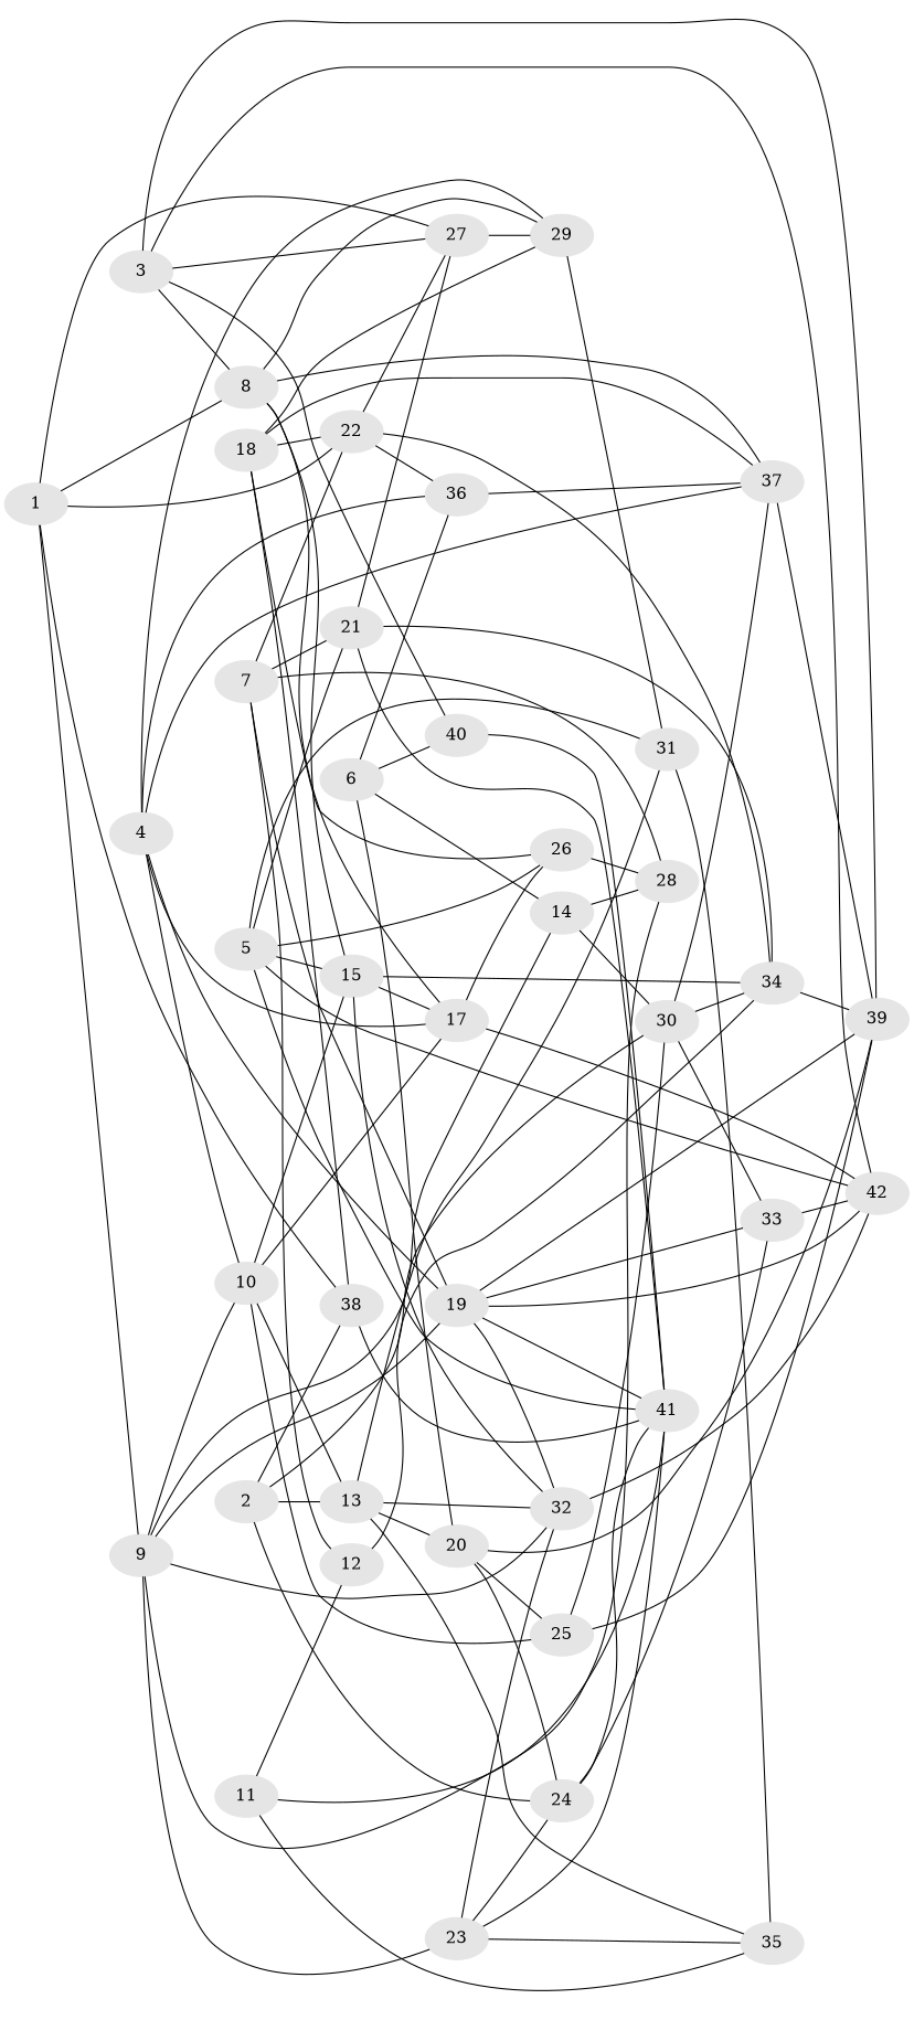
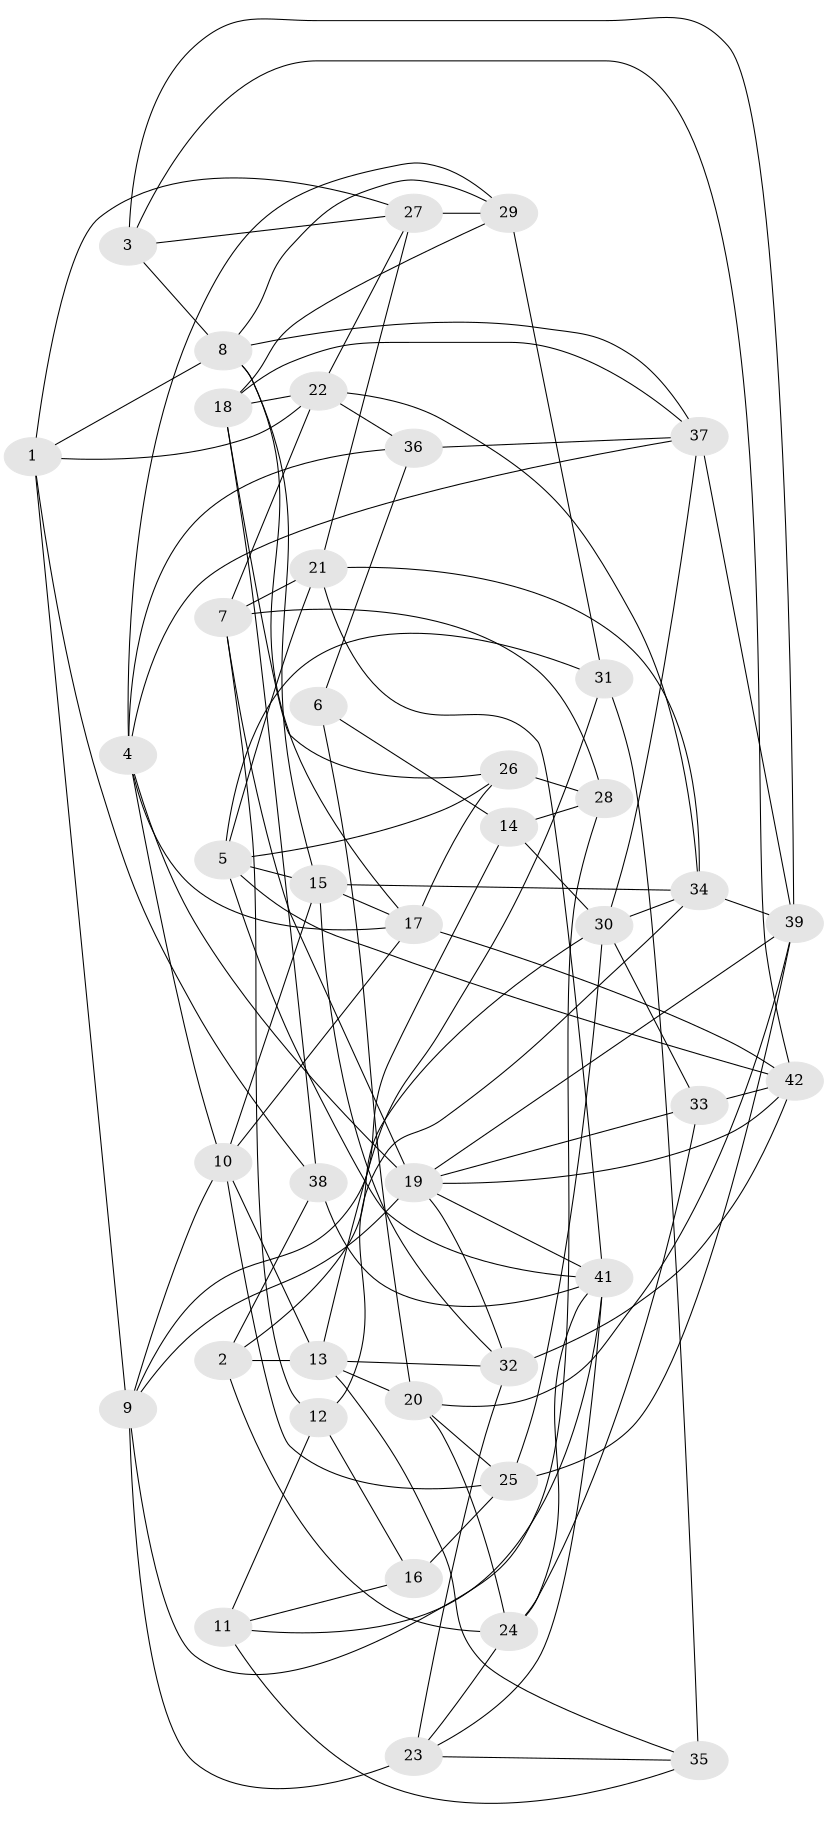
  graph {
    rankdir=LR
    node [color=gray90 style=filled]
    edge [weight=1.0]
    1
    8
    9
    22
    27
    38
    17
    29
    37
    15
    19
    10
    14
    28
    23
    32
    39
    42
    41
    33
    36
    34
    2
    13
    24
    30
    31
    20
    35
    3
-   40
    4
    25
    26
    5
    21
    6
    7
    12
+   16
    11
    18
    1 -- 8
    1 -- 9
    1 -- 22
    1 -- 27
    1 -- 38
    8 -- 17
    8 -- 29
    8 -- 37
    8 -- 15
    9 -- 19
    9 -- 10
    9 -- 14
    9 -- 28 [weight=2.0]
    9 -- 23
-   9 -- 32
    22 -- 27
    22 -- 36
    22 -- 34
    27 -- 29
    38 -- 41
    17 -- 42
    17 -- 26
    29 -- 31
    37 -- 39
    15 -- 17
    15 -- 32
    15 -- 34
    19 -- 32
    19 -- 39
    19 -- 42
    19 -- 41
    19 -- 33
    10 -- 17
    10 -- 15
    10 -- 13
    10 -- 25
    14 -- 28
    14 -- 30
    23 -- 32
    23 -- 41
    23 -- 24
    23 -- 35 [weight=2.0]
    32 -- 42
    33 -- 42
    36 -- 37
    34 -- 39
    2 -- 38 [weight=2.0]
    2 -- 13
    2 -- 24 [weight=2.0]
    2 -- 30
    13 -- 32
    13 -- 31
    13 -- 20
    13 -- 35
    24 -- 41
    24 -- 33
    30 -- 37
    30 -- 33
    30 -- 34
    31 -- 35
    20 -- 39
    20 -- 24
    20 -- 25
    3 -- 8
    3 -- 27
    3 -- 39
    3 -- 42
-   3 -- 40 [weight=2.0]
-   40 -- 41
    4 -- 17
    4 -- 29
    4 -- 37
    4 -- 19
    4 -- 10
    4 -- 36
    25 -- 39
    25 -- 30
    26 -- 28
    5 -- 15
    5 -- 42
    5 -- 41
    5 -- 31
    5 -- 26
    5 -- 21
    21 -- 27
    21 -- 41
    21 -- 34
    6 -- 14
    6 -- 36
    6 -- 20 [weight=2.0]
-   6 -- 40 [weight=2.0]
    7 -- 22
    7 -- 19
    7 -- 28 [weight=2.0]
    7 -- 21 [weight=2.0]
    7 -- 12
    12 -- 34
+   12 -- 16
+   16 -- 25 [weight=2.0]
    11 -- 41
    11 -- 35 [weight=2.0]
    11 -- 12
+   11 -- 16 [weight=2.0]
    18 -- 22
    18 -- 38 [weight=2.0]
    18 -- 29
    18 -- 37
    18 -- 26
  }
